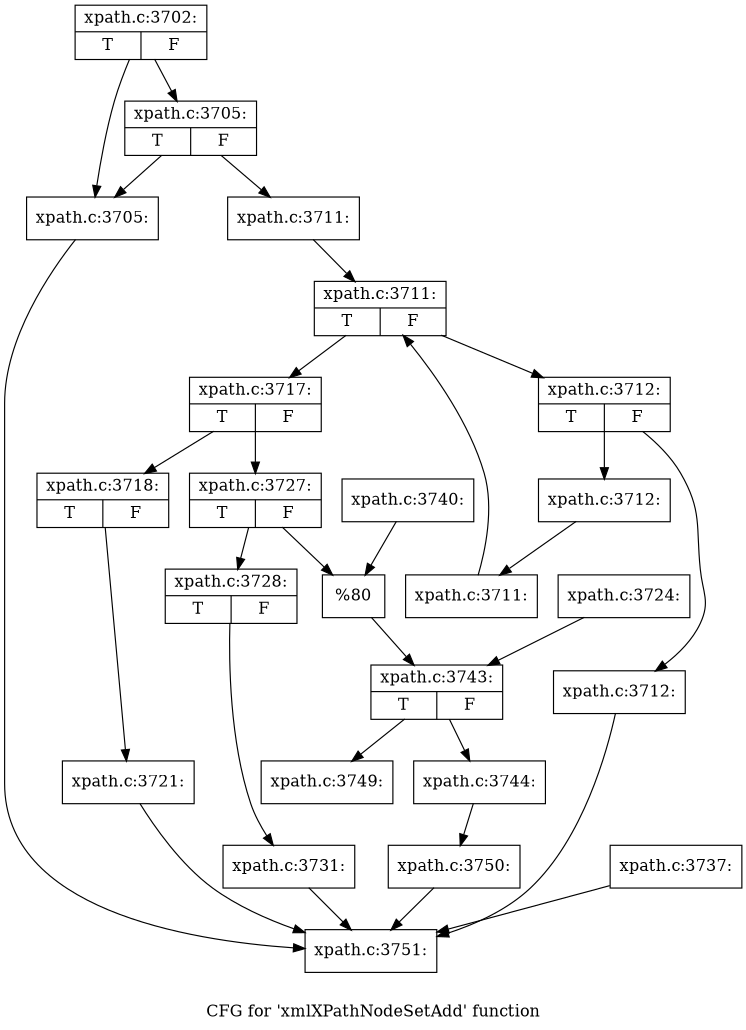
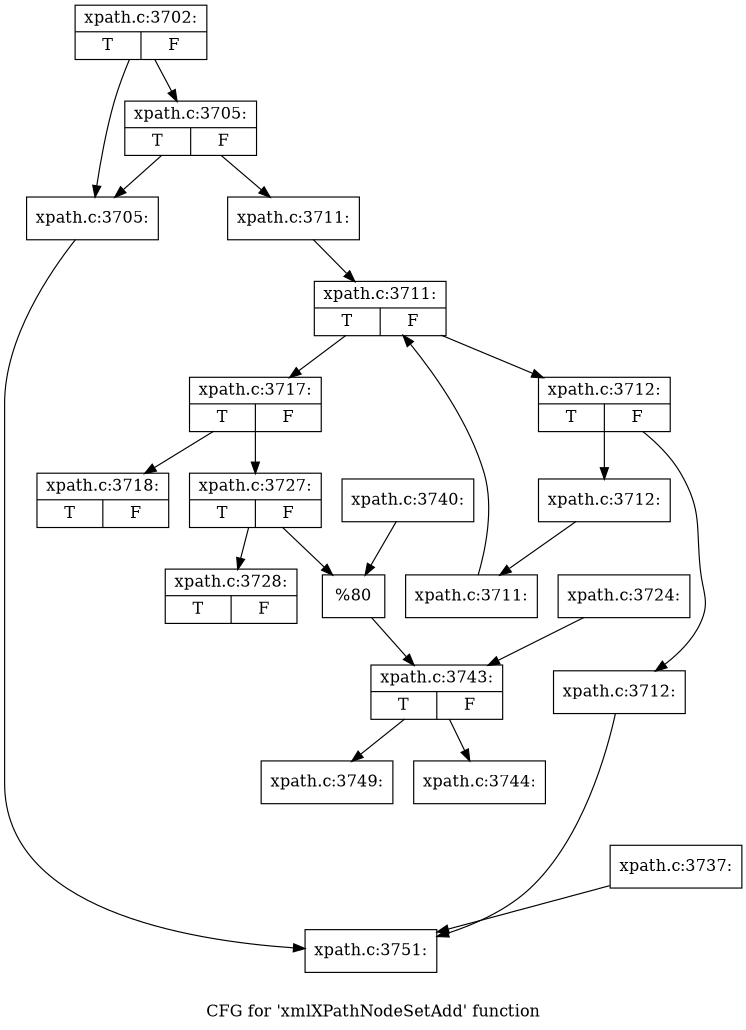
  digraph {
    label="CFG for 'xmlXPathNodeSetAdd' function"
    node [shape=record]
    n1 [label="{xpath.c:3702:|{<s0>T|<s1>F}}"]
    n2 [label="{xpath.c:3705:}"]
    n3 [label="{xpath.c:3705:|{<s0>T|<s1>F}}"]
    n4 [label="{xpath.c:3751:}"]
    n5 [label="{xpath.c:3711:}"]
    n6 [label="{xpath.c:3711:|{<s0>T|<s1>F}}"]
    n7 [label="{xpath.c:3712:|{<s0>T|<s1>F}}"]
    n8 [label="{xpath.c:3717:|{<s0>T|<s1>F}}"]
    n9 [label="{xpath.c:3712:}"]
    n10 [label="{xpath.c:3712:}"]
    n11 [label="{xpath.c:3718:|{<s0>T|<s1>F}}"]
    n12 [label="{xpath.c:3727:|{<s0>T|<s1>F}}"]
    n13 [label="{xpath.c:3711:}"]
-   n14 [label="{xpath.c:3721:}"]
    n15 [label="{xpath.c:3728:|{<s0>T|<s1>F}}"]
    n16 [label="{%80}"]
    n17 [label="{xpath.c:3724:}"]
    n18 [label="{xpath.c:3743:|{<s0>T|<s1>F}}"]
-   n19 [label="{xpath.c:3731:}"]
    n20 [label="{xpath.c:3744:}"]
    n21 [label="{xpath.c:3749:}"]
-   n22 [label="{xpath.c:3750:}"]
    n23 [label="{xpath.c:3737:}"]
    n24 [label="{xpath.c:3740:}"]
    n1 -> n2
    n1 -> n3
    n2 -> n4
    n3 -> n2
    n3 -> n5
    n5 -> n6
    n6 -> n7
    n6 -> n8
    n7 -> n9
    n7 -> n10
    n8 -> n11
    n8 -> n12
    n9 -> n4
    n10 -> n13
-   n11 -> n14
    n12 -> n15
    n12 -> n16
    n13 -> n6
-   n14 -> n4
-   n15 -> n19
    n16 -> n18
    n17 -> n18
    n18 -> n20
    n18 -> n21
-   n19 -> n4
-   n20 -> n22
-   n22 -> n4
    n23 -> n4
    n24 -> n16
  }
